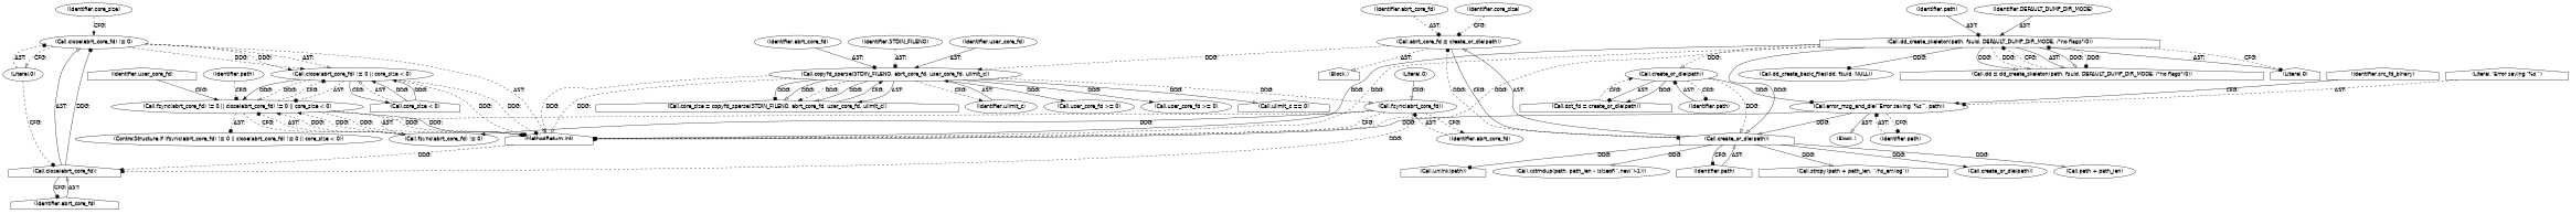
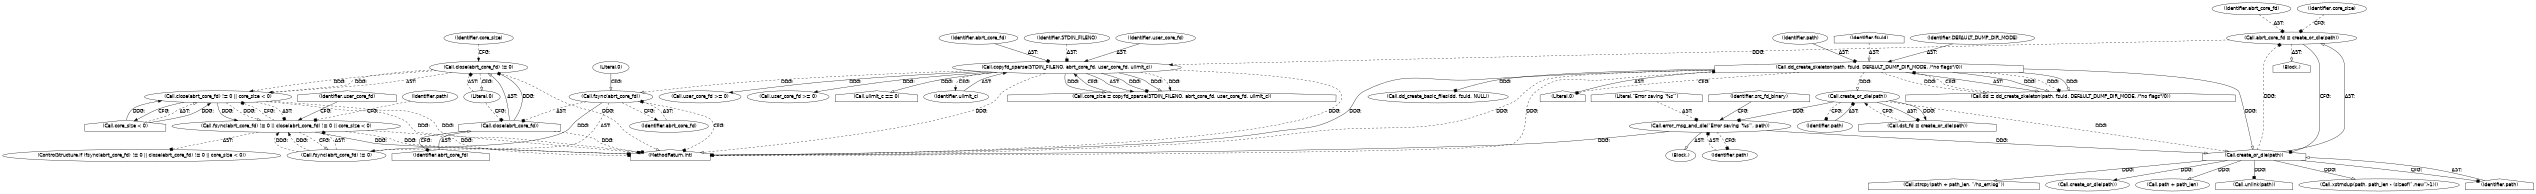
  digraph {
    fontname="DejaVu Sans"
    node [fontname="DejaVu Sans" shape=ellipse]
    edge [arrowhead=box fontname="DejaVu Sans" style=dashed]
    n1 [label="(Call,close(abrt_core_fd) != 0)"]
    n2 [label="(Call,close(abrt_core_fd) != 0 || core_size < 0)"]
    n3 [label="(Literal,0)"]
    n4 [label="(MethodReturn,int)" shape=house]
    n5 [label="(Call,fsync(abrt_core_fd) != 0 || close(abrt_core_fd) != 0 || core_size < 0)"]
    n6 [label="(Call,core_size < 0)" shape=house]
    n7 [label="(Call,close(abrt_core_fd))" shape=house]
    n8 [label="(Identifier,abrt_core_fd)" shape=house]
    n9 [label="(Call,fsync(abrt_core_fd))"]
    n10 [label="(Identifier,abrt_core_fd)"]
    n11 [label="(Call,fsync(abrt_core_fd) != 0)"]
    n12 [label="(Call,copyfd_sparse(STDIN_FILENO, abrt_core_fd, user_core_fd, ulimit_c))"]
    n13 [label="(Call,core_size = copyfd_sparse(STDIN_FILENO, abrt_core_fd, user_core_fd, ulimit_c))" shape=house]
    n14 [label="(Call,user_core_fd >= 0)"]
    n15 [label="(Call,user_core_fd >= 0)"]
    n16 [label="(Call,ulimit_c == 0)" shape=house]
    n17 [label="(Identifier,ulimit_c)"]
    n18 [label="(Call,abrt_core_fd = create_or_die(path))"]
    n19 [label="(Call,create_or_die(path))" shape=house]
    n20 [label="(Block,)" shape=house]
    n21 [label="(Call,strcpy(path + path_len, \"/hs_err.log\"))" shape=house]
    n22 [label="(Call,create_or_die(path))"]
    n23 [label="(Call,path + path_len)"]
    n24 [label="(Call,unlink(path))" shape=house]
    n25 [label="(Call,xstrndup(path, path_len - (sizeof(\".new\")-1)))"]
    n26 [label="(Identifier,path)" shape=house]
    n27 [label="(Call,dd_create_skeleton(path, fsuid, DEFAULT_DUMP_DIR_MODE, /*no flags*/0))" shape=house]
    n28 [label="(Call,create_or_die(path))"]
    n29 [label="(Call,dd_create_basic_files(dd, fsuid, NULL))"]
    n30 [label="(Call,dd = dd_create_skeleton(path, fsuid, DEFAULT_DUMP_DIR_MODE, /*no flags*/0))" shape=house]
    n31 [label="(Literal,0)" shape=house]
    n32 [label="(Call,error_msg_and_die(\"Error saving '%s'\", path))"]
    n33 [label="(Call,dst_fd = create_or_die(path))" shape=house]
    n34 [label="(Identifier,path)"]
    n35 [label="(Identifier,path)"]
    n36 [label="(Block,)"]
    n37 [label="(ControlStructure,if (fsync(abrt_core_fd) != 0 || close(abrt_core_fd) != 0 || core_size < 0))"]
    n38 [label="(Identifier,STDIN_FILENO)"]
    n39 [label="(Literal,0)"]
    n40 [label="(Literal,\"Error saving '%s'\")" shape=house]
    n41 [label="(Identifier,path)"]
    n42 [label="(Identifier,user_core_fd)" shape=house]
    n43 [label="(Identifier,src_fd_binary)" shape=house]
+   n44 [label="(Identifier,fsuid)" shape=house]
    n45 [label="(Identifier,core_size)"]
    n46 [label="(Identifier,user_core_fd)"]
    n47 [label="(Identifier,abrt_core_fd)"]
    n48 [label="(Identifier,DEFAULT_DUMP_DIR_MODE)"]
    n49 [label="(Identifier,abrt_core_fd)"]
    n50 [label="(Identifier,core_size)"]
    n51 [label="(Identifier,path)"]
    n1 -> n2 [arrowhead=onormal label="AST: "]
    n1 -> n2 [arrowhead=normal label="DDG: "]
    n1 -> n2 [arrowhead=normal label="DDG: "]
    n1 -> n3 [arrowhead=onormal label="CFG: "]
-   n1 -> n4 [arrowhead=onormal label="AST: "]
+   n1 -> n4 [arrowhead=onormal label="DDG: "]
    n2 -> n4 [label="DDG: "]
    n2 -> n4 [label="DDG: "]
    n2 -> n5 [label="AST: "]
    n2 -> n5 [arrowhead=normal label="DDG: " style=solid]
    n2 -> n5 [arrowhead=onormal label="DDG: "]
    n2 -> n6 [arrowhead=normal label="CFG: " style=solid]
    n3 -> n1 [label="AST: "]
    n3 -> n7 [label="CFG: "]
    n5 -> n2 [label="CFG: "]
    n5 -> n4 [label="DDG: "]
    n5 -> n4 [arrowhead=normal label="DDG: " style=solid]
    n5 -> n4 [label="DDG: "]
    n5 -> n11 [arrowhead=onormal label="CFG: "]
    n5 -> n37 [label="AST: "]
    n6 -> n2 [arrowhead=onormal label="AST: "]
    n6 -> n2 [arrowhead=normal label="DDG: " style=solid]
    n6 -> n2 [arrowhead=normal label="DDG: " style=solid]
    n7 -> n1 [arrowhead=onormal label="AST: " style=solid]
    n7 -> n1 [label="DDG: " style=solid]
-   n4 -> n7 [arrowhead=normal label="DDG: "]
+   n7 -> n4 [arrowhead=normal label="DDG: "]
    n7 -> n8 [label="CFG: " style=solid]
    n8 -> n7 [arrowhead=onormal label="AST: " style=solid]
    n9 -> n4 [label="CFG: "]
-   n9 -> n7 [label="DDG: "]
+   n9 -> n7 [label="AST: "]
    n9 -> n10 [arrowhead=normal label="CFG: "]
    n9 -> n11 [arrowhead=onormal label="AST: "]
    n9 -> n11 [arrowhead=normal label="DDG: " style=solid]
    n10 -> n9 [label="AST: "]
    n11 -> n5 [label="AST: "]
    n11 -> n5 [arrowhead=normal label="DDG: "]
    n11 -> n5 [arrowhead=normal label="DDG: "]
    n12 -> n4 [arrowhead=onormal label="DDG: "]
    n12 -> n4 [arrowhead=onormal label="DDG: "]
    n12 -> n9 [arrowhead=onormal label="DDG: "]
    n12 -> n13 [arrowhead=normal label="AST: " style=solid]
    n12 -> n13 [label="DDG: " style=solid]
    n12 -> n13 [arrowhead=onormal label="DDG: " style=solid]
    n12 -> n13 [arrowhead=normal label="DDG: "]
    n12 -> n13 [arrowhead=onormal label="DDG: " style=solid]
    n12 -> n14 [arrowhead=normal label="DDG: " style=solid]
    n12 -> n15 [arrowhead=normal label="DDG: " style=solid]
    n12 -> n16 [arrowhead=onormal label="DDG: " style=solid]
    n12 -> n17 [arrowhead=normal label="CFG: "]
    n13 -> n12 [arrowhead=normal label="CFG: " style=solid]
    n17 -> n12 [arrowhead=normal label="AST: " style=solid]
    n18 -> n12 [arrowhead=normal label="DDG: "]
    n18 -> n19 [label="CFG: " style=solid]
    n18 -> n20 [arrowhead=onormal label="AST: "]
    n19 -> n18 [arrowhead=onormal label="AST: " style=solid]
    n19 -> n18 [label="DDG: "]
    n19 -> n21 [arrowhead=onormal label="DDG: " style=solid]
    n19 -> n22 [arrowhead=normal label="DDG: " style=solid]
    n19 -> n23 [arrowhead=onormal label="DDG: " style=solid]
    n19 -> n24 [label="DDG: " style=solid]
    n19 -> n25 [arrowhead=onormal label="DDG: " style=solid]
    n19 -> n26 [label="CFG: " style=solid]
    n26 -> n19 [arrowhead=onormal label="AST: " style=solid]
    n27 -> n4 [arrowhead=onormal label="DDG: "]
    n27 -> n4 [arrowhead=onormal label="DDG: " style=solid]
    n27 -> n4 [arrowhead=onormal label="DDG: "]
    n27 -> n19 [arrowhead=onormal label="DDG: " style=solid]
    n27 -> n28 [arrowhead=onormal label="DDG: "]
    n27 -> n29 [label="DDG: " style=solid]
    n27 -> n30 [arrowhead=onormal label="AST: " style=solid]
    n27 -> n30 [arrowhead=onormal label="DDG: " style=solid]
    n27 -> n30 [label="DDG: "]
    n27 -> n30 [arrowhead=onormal label="DDG: " style=solid]
    n27 -> n30 [arrowhead=onormal label="DDG: "]
    n27 -> n31 [label="CFG: "]
    n28 -> n19 [arrowhead=onormal label="DDG: "]
    n28 -> n32 [label="DDG: " style=solid]
    n28 -> n33 [label="AST: " style=solid]
    n28 -> n33 [arrowhead=normal label="DDG: " style=solid]
    n28 -> n34 [label="CFG: "]
    n30 -> n27 [label="CFG: "]
    n31 -> n27 [label="AST: " style=solid]
    n32 -> n4 [label="DDG: " style=solid]
    n32 -> n19 [arrowhead=onormal label="DDG: " style=solid]
    n32 -> n35 [label="CFG: "]
    n32 -> n36 [arrowhead=onormal label="AST: " style=solid]
    n33 -> n28 [arrowhead=normal label="CFG: "]
    n34 -> n28 [label="AST: " style=solid]
    n35 -> n32 [label="AST: "]
    n38 -> n12 [label="AST: "]
    n39 -> n9 [arrowhead=onormal label="CFG: " style=solid]
    n40 -> n32 [label="AST: "]
    n41 -> n27 [label="AST: " style=solid]
    n42 -> n5 [arrowhead=normal label="CFG: " style=solid]
    n43 -> n32 [arrowhead=normal label="CFG: " style=solid]
+   n44 -> n27 [arrowhead=onormal label="AST: "]
    n45 -> n1 [arrowhead=normal label="CFG: "]
    n46 -> n12 [arrowhead=normal label="AST: " style=solid]
    n47 -> n12 [label="AST: " style=solid]
    n48 -> n27 [arrowhead=normal label="AST: " style=solid]
    n49 -> n18 [label="AST: "]
    n50 -> n18 [label="CFG: "]
    n51 -> n5 [label="CFG: "]
  }
